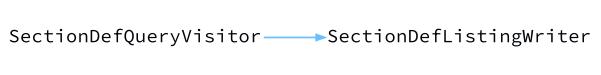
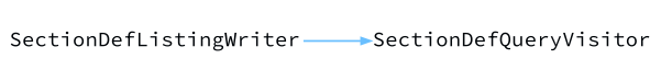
  digraph {
    rankdir=LR
    fontname="Source Code Pro"
    node [fontcolor="#010509FF" fontname="Source Code Pro" fontsize=11 margin=0.01 shape=none]
    n1 [label=SectionDefQueryVisitor]
    n2 [label=SectionDefListingWriter]
-   n1 -> n2 [arrowsize=0.5 color="#69BFFFFF" fontname="Source Code Pro"]
+   n2 -> n1 [arrowsize=0.5 color="#69BFFFFF" fontname="Source Code Pro"]
  }
